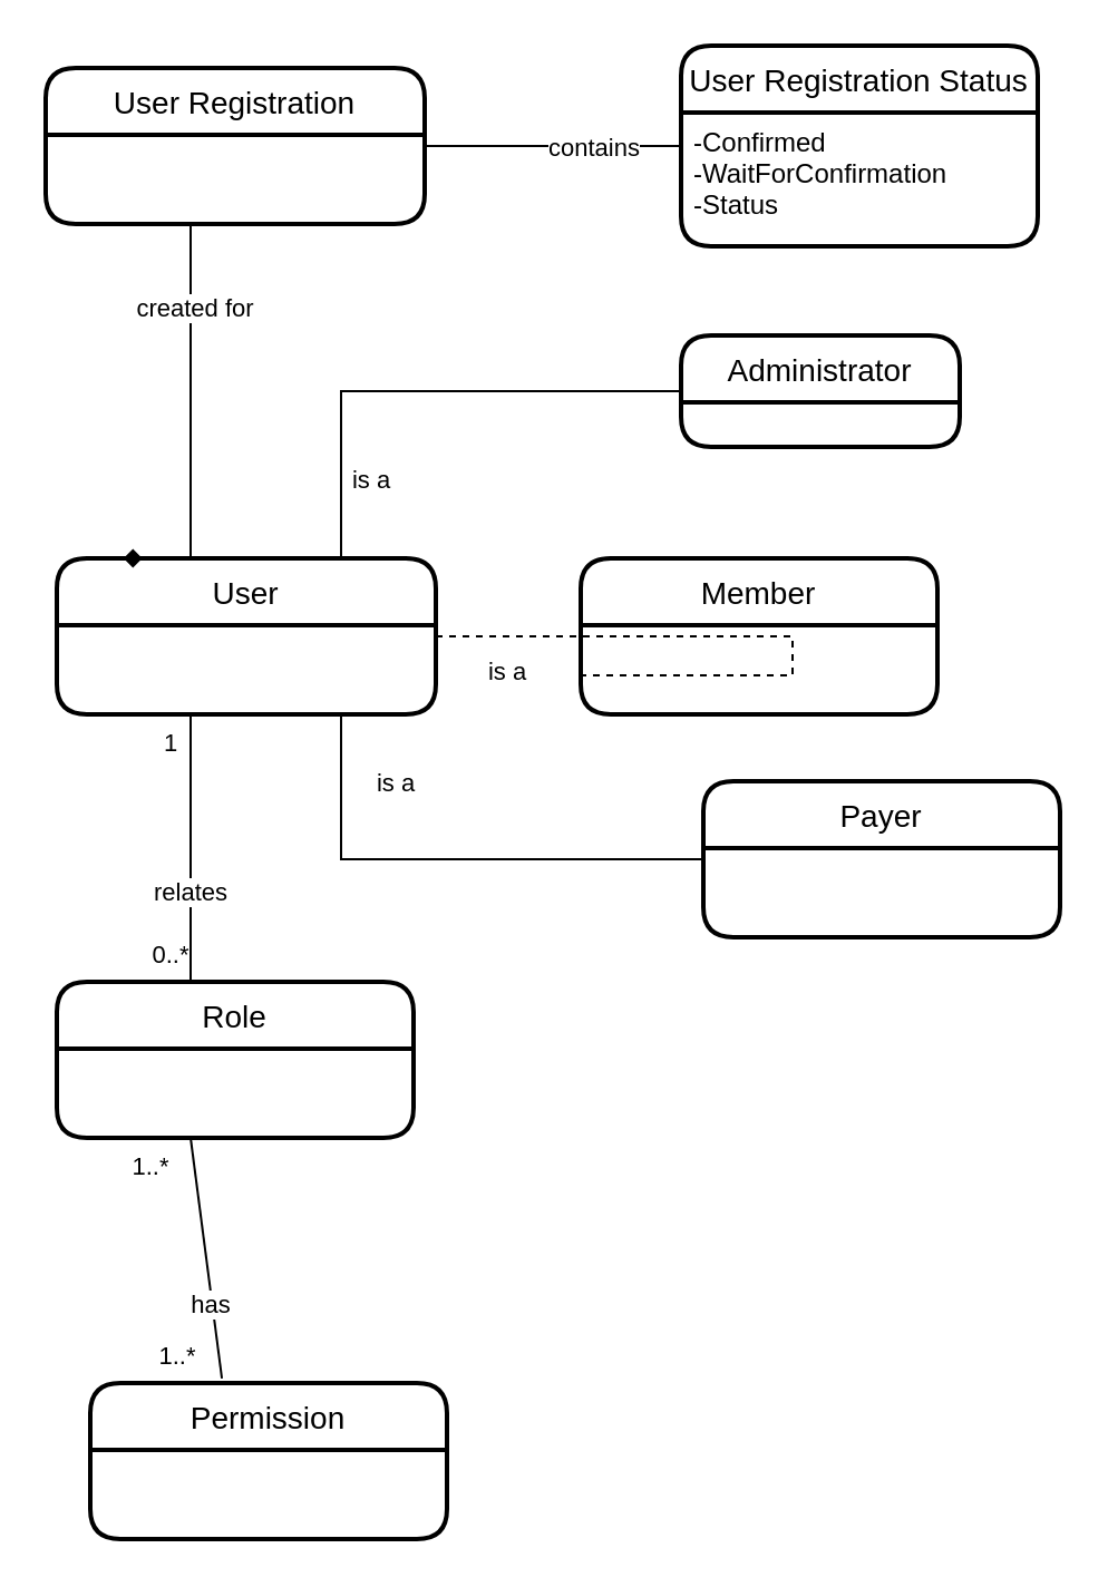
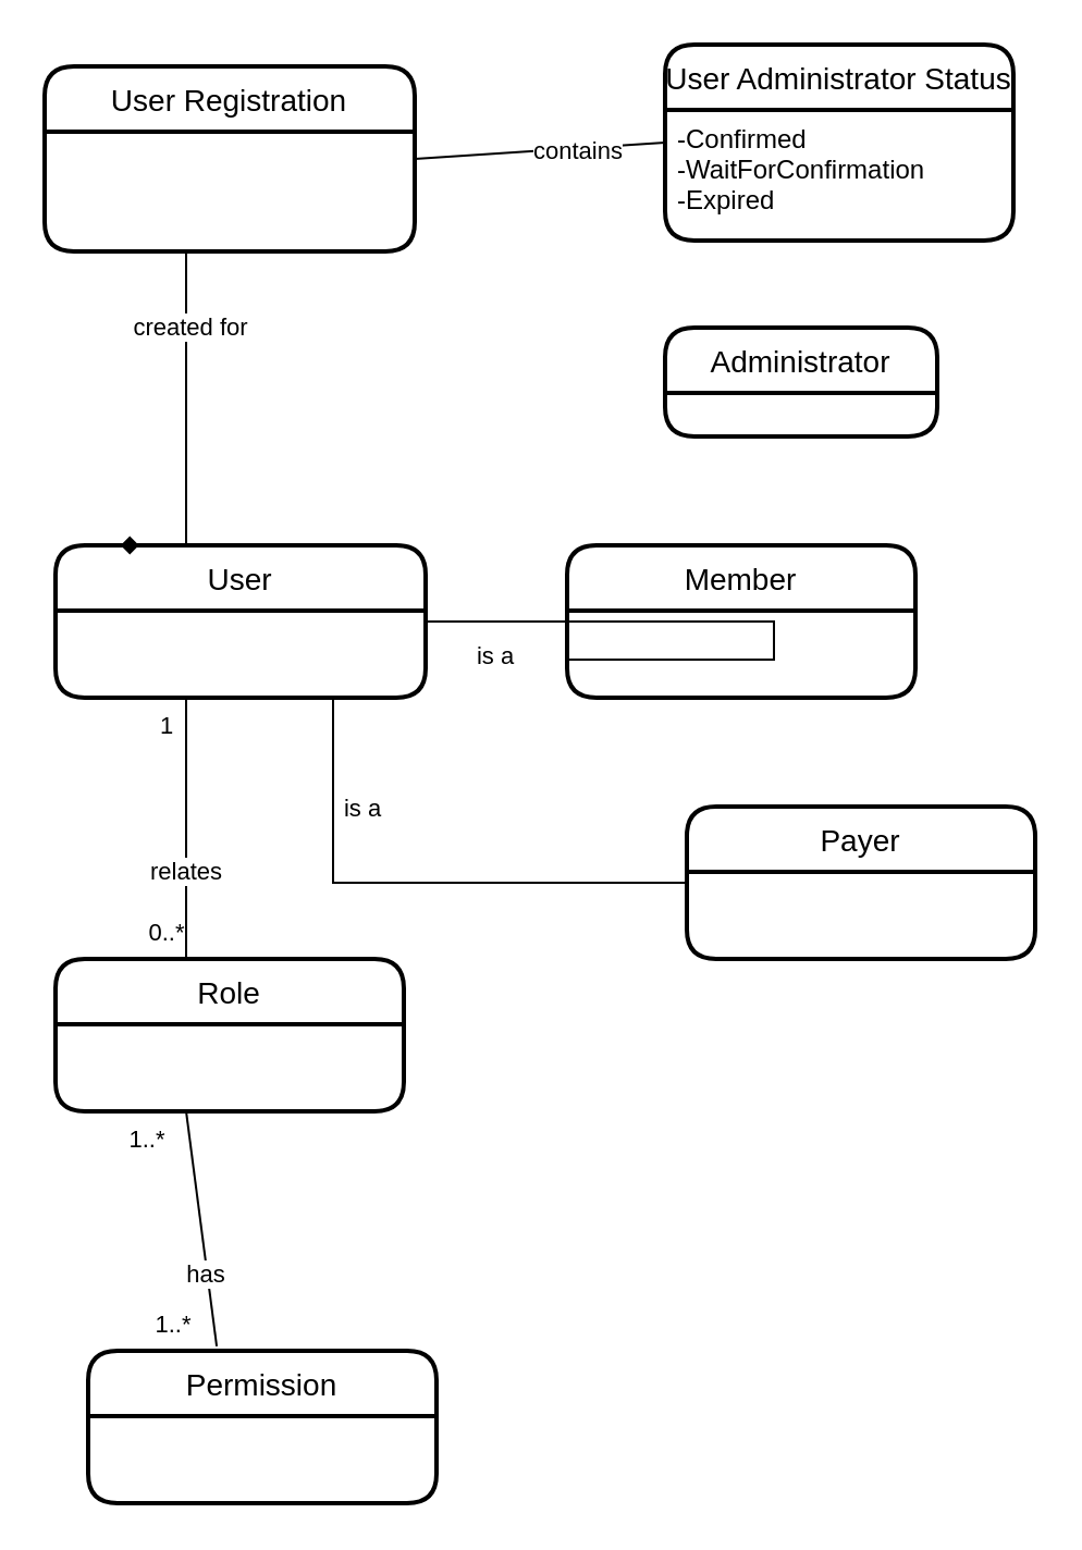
  <mxCell id="0" />
  <mxCell id="1" parent="0" />
  <mxCell id="2" value="User" style="swimlane;childLayout=stackLayout;horizontal=1;startSize=30;horizontalStack=0;rounded=1;fontSize=14;fontStyle=0;strokeWidth=2;resizeParent=0;resizeLast=1;shadow=0;dashed=0;align=center;" vertex="1" parent="1"><mxGeometry x="25" y="250" width="170" height="70" as="geometry"><mxRectangle x="160" y="130" width="60" height="30" as="alternateBounds" /></mxGeometry></mxCell>
  <mxCell id="3" value="Role" style="swimlane;childLayout=stackLayout;horizontal=1;startSize=30;horizontalStack=0;rounded=1;fontSize=14;fontStyle=0;strokeWidth=2;resizeParent=0;resizeLast=1;shadow=0;dashed=0;align=center;" vertex="1" parent="1"><mxGeometry x="25" y="440" width="160" height="70" as="geometry"><mxRectangle x="160" y="130" width="60" height="30" as="alternateBounds" /></mxGeometry></mxCell>
  <mxCell id="4" value="Permission" style="swimlane;childLayout=stackLayout;horizontal=1;startSize=30;horizontalStack=0;rounded=1;fontSize=14;fontStyle=0;strokeWidth=2;resizeParent=0;resizeLast=1;shadow=0;dashed=0;align=center;" vertex="1" parent="1"><mxGeometry x="40" y="620" width="160" height="70" as="geometry"><mxRectangle x="160" y="130" width="60" height="30" as="alternateBounds" /></mxGeometry></mxCell>
  <mxCell id="5" value="Administrator" style="swimlane;childLayout=stackLayout;horizontal=1;startSize=30;horizontalStack=0;rounded=1;fontSize=14;fontStyle=0;strokeWidth=2;resizeParent=0;resizeLast=1;shadow=0;dashed=0;align=center;" vertex="1" parent="1"><mxGeometry x="305" y="150" width="125" height="50" as="geometry"><mxRectangle x="160" y="130" width="60" height="30" as="alternateBounds" /></mxGeometry></mxCell>
  <mxCell id="6" value="Member" style="swimlane;childLayout=stackLayout;horizontal=1;startSize=30;horizontalStack=0;rounded=1;fontSize=14;fontStyle=0;strokeWidth=2;resizeParent=0;resizeLast=1;shadow=0;dashed=0;align=center;" vertex="1" parent="1"><mxGeometry x="260" y="250" width="160" height="70" as="geometry"><mxRectangle x="160" y="130" width="60" height="30" as="alternateBounds" /></mxGeometry></mxCell>
- <mxCell id="7" value="Payer" style="swimlane;childLayout=stackLayout;horizontal=1;startSize=30;horizontalStack=0;rounded=1;fontSize=14;fontStyle=0;strokeWidth=2;resizeParent=0;resizeLast=1;shadow=0;dashed=0;align=center;" vertex="1" parent="1"><mxGeometry x="315" y="350" width="160" height="70" as="geometry"><mxRectangle x="160" y="130" width="60" height="30" as="alternateBounds" /></mxGeometry></mxCell>
- <mxCell id="8" value="is a" style="endArrow=none;html=1;rounded=0;exitX=0.75;exitY=0;exitDx=0;exitDy=0;entryX=0;entryY=0.5;entryDx=0;entryDy=0;edgeStyle=orthogonalEdgeStyle;" edge="1" parent="1" source="2" target="5"><mxGeometry x="-0.695" y="-12" relative="1" as="geometry"><mxPoint x="165" y="360" as="sourcePoint" /><mxPoint x="325" y="360" as="targetPoint" /><mxPoint x="1" as="offset" /></mxGeometry></mxCell>
- <mxCell id="9" value="" style="endArrow=none;html=1;rounded=0;entryX=0;entryY=0.75;entryDx=0;entryDy=0;exitX=1;exitY=0.5;exitDx=0;exitDy=0;edgeStyle=orthogonalEdgeStyle;dashed=1;" edge="1" parent="1" source="2" target="6"><mxGeometry relative="1" as="geometry"><mxPoint x="205" y="380" as="sourcePoint" /><mxPoint x="365" y="380" as="targetPoint" /><Array as="points"><mxPoint x="355" y="285" /></Array></mxGeometry></mxCell>
+ <mxCell id="7" value="Payer" style="swimlane;childLayout=stackLayout;horizontal=1;startSize=30;horizontalStack=0;rounded=1;fontSize=14;fontStyle=0;strokeWidth=2;resizeParent=0;resizeLast=1;shadow=0;dashed=0;align=center;" vertex="1" parent="1"><mxGeometry x="315" y="370" width="160" height="70" as="geometry"><mxRectangle x="160" y="130" width="60" height="30" as="alternateBounds" /></mxGeometry></mxCell>
+ <mxCell id="9" value="" style="endArrow=none;html=1;rounded=0;entryX=0;entryY=0.75;entryDx=0;entryDy=0;exitX=1;exitY=0.5;exitDx=0;exitDy=0;edgeStyle=orthogonalEdgeStyle;" edge="1" parent="1" source="2" target="6"><mxGeometry relative="1" as="geometry"><mxPoint x="205" y="380" as="sourcePoint" /><mxPoint x="365" y="380" as="targetPoint" /><Array as="points"><mxPoint x="355" y="285" /></Array></mxGeometry></mxCell>
  <mxCell id="10" value="is a" style="edgeLabel;html=1;align=center;verticalAlign=middle;resizable=0;points=[];" vertex="1" connectable="0" parent="9"><mxGeometry x="-0.53" y="1" relative="1" as="geometry"><mxPoint x="-33" y="16" as="offset" /></mxGeometry></mxCell>
  <mxCell id="11" value="" style="endArrow=none;html=1;rounded=0;exitX=0.75;exitY=1;exitDx=0;exitDy=0;edgeStyle=orthogonalEdgeStyle;entryX=0;entryY=0.5;entryDx=0;entryDy=0;" edge="1" parent="1" source="2" target="7"><mxGeometry relative="1" as="geometry"><mxPoint x="205" y="312.5" as="sourcePoint" /><mxPoint x="375" y="430" as="targetPoint" /></mxGeometry></mxCell>
  <mxCell id="12" value="is a" style="edgeLabel;html=1;align=center;verticalAlign=middle;resizable=0;points=[];" vertex="1" connectable="0" parent="11"><mxGeometry x="-0.155" y="1" relative="1" as="geometry"><mxPoint x="-7.5" y="-34" as="offset" /></mxGeometry></mxCell>
  <mxCell id="13" value="" style="endArrow=none;html=1;rounded=0;strokeColor=#000000;entryX=0.375;entryY=0.014;entryDx=0;entryDy=0;entryPerimeter=0;" edge="1" parent="1" target="3"><mxGeometry relative="1" as="geometry"><mxPoint x="85" y="320" as="sourcePoint" /><mxPoint x="195" y="370" as="targetPoint" /></mxGeometry></mxCell>
  <mxCell id="14" value="1" style="edgeLabel;html=1;align=center;verticalAlign=middle;resizable=0;points=[];" vertex="1" connectable="0" parent="13"><mxGeometry x="-0.802" y="1" relative="1" as="geometry"><mxPoint x="-11" as="offset" /></mxGeometry></mxCell>
  <mxCell id="15" value="0..*" style="edgeLabel;html=1;align=center;verticalAlign=middle;resizable=0;points=[];" vertex="1" connectable="0" parent="13"><mxGeometry x="0.769" y="2" relative="1" as="geometry"><mxPoint x="-12" as="offset" /></mxGeometry></mxCell>
  <mxCell id="16" value="relates" style="edgeLabel;html=1;align=center;verticalAlign=middle;resizable=0;points=[];" vertex="1" connectable="0" parent="13"><mxGeometry x="0.306" y="-1" relative="1" as="geometry"><mxPoint as="offset" /></mxGeometry></mxCell>
  <mxCell id="17" value="" style="endArrow=none;html=1;rounded=0;strokeColor=#000000;entryX=0.369;entryY=-0.029;entryDx=0;entryDy=0;entryPerimeter=0;" edge="1" parent="1" target="4"><mxGeometry relative="1" as="geometry"><mxPoint x="85" y="510" as="sourcePoint" /><mxPoint x="85" y="610" as="targetPoint" /></mxGeometry></mxCell>
  <mxCell id="18" value="1..*" style="edgeLabel;html=1;align=center;verticalAlign=middle;resizable=0;points=[];" vertex="1" connectable="0" parent="17"><mxGeometry x="0.797" y="1" relative="1" as="geometry"><mxPoint x="-20.14" as="offset" /></mxGeometry></mxCell>
  <mxCell id="19" value="1..*" style="edgeLabel;html=1;align=center;verticalAlign=middle;resizable=0;points=[];" vertex="1" connectable="0" parent="17"><mxGeometry x="-0.778" y="-1" relative="1" as="geometry"><mxPoint x="-18.89" as="offset" /></mxGeometry></mxCell>
  <mxCell id="20" value="has" style="edgeLabel;html=1;align=center;verticalAlign=middle;resizable=0;points=[];" vertex="1" connectable="0" parent="17"><mxGeometry x="0.371" y="-1" relative="1" as="geometry"><mxPoint as="offset" /></mxGeometry></mxCell>
- <mxCell id="21" value="User Registration" style="swimlane;childLayout=stackLayout;horizontal=1;startSize=30;horizontalStack=0;rounded=1;fontSize=14;fontStyle=0;strokeWidth=2;resizeParent=0;resizeLast=1;shadow=0;dashed=0;align=center;" vertex="1" parent="1"><mxGeometry x="20" y="30" width="170" height="70" as="geometry"><mxRectangle x="160" y="130" width="60" height="30" as="alternateBounds" /></mxGeometry></mxCell>
+ <mxCell id="21" value="User Registration" style="swimlane;childLayout=stackLayout;horizontal=1;startSize=30;horizontalStack=0;rounded=1;fontSize=14;fontStyle=0;strokeWidth=2;resizeParent=0;resizeLast=1;shadow=0;dashed=0;align=center;" vertex="1" parent="1"><mxGeometry x="20" y="30" width="170" height="85" as="geometry"><mxRectangle x="160" y="130" width="60" height="30" as="alternateBounds" /></mxGeometry></mxCell>
  <mxCell id="22" value="" style="endArrow=diamond;html=1;rounded=0;strokeColor=#000000;edgeStyle=orthogonalEdgeStyle;entryX=0.176;entryY=0;entryDx=0;entryDy=0;entryPerimeter=0;" edge="1" parent="1" source="21" target="2"><mxGeometry relative="1" as="geometry"><mxPoint x="85" y="130" as="sourcePoint" /><mxPoint x="77" y="250" as="targetPoint" /><Array as="points"><mxPoint x="85" y="250" /></Array></mxGeometry></mxCell>
  <mxCell id="23" value="created for" style="edgeLabel;html=1;align=center;verticalAlign=middle;resizable=0;points=[];" vertex="1" connectable="0" parent="22"><mxGeometry x="-0.587" y="1" relative="1" as="geometry"><mxPoint as="offset" /></mxGeometry></mxCell>
- <mxCell id="24" value="User Registration Status" style="swimlane;childLayout=stackLayout;horizontal=1;startSize=30;horizontalStack=0;rounded=1;fontSize=14;fontStyle=0;strokeWidth=2;resizeParent=0;resizeLast=1;shadow=0;dashed=0;align=center;" vertex="1" parent="1"><mxGeometry x="305" y="20" width="160" height="90" as="geometry" /></mxCell>
- <mxCell id="25" value="-Confirmed&#10;-WaitForConfirmation&#10;-Status" style="align=left;strokeColor=none;fillColor=none;spacingLeft=4;fontSize=12;verticalAlign=top;resizable=0;rotatable=0;part=1;" vertex="1" parent="24"><mxGeometry y="30" width="160" height="60" as="geometry" /></mxCell>
+ <mxCell id="24" value="User Administrator Status" style="swimlane;childLayout=stackLayout;horizontal=1;startSize=30;horizontalStack=0;rounded=1;fontSize=14;fontStyle=0;strokeWidth=2;resizeParent=0;resizeLast=1;shadow=0;dashed=0;align=center;" vertex="1" parent="1"><mxGeometry x="305" y="20" width="160" height="90" as="geometry" /></mxCell>
+ <mxCell id="25" value="-Confirmed&#10;-WaitForConfirmation&#10;-Expired" style="align=left;strokeColor=none;fillColor=none;spacingLeft=4;fontSize=12;verticalAlign=top;resizable=0;rotatable=0;part=1;" vertex="1" parent="24"><mxGeometry y="30" width="160" height="60" as="geometry" /></mxCell>
  <mxCell id="26" value="" style="endArrow=none;html=1;rounded=0;strokeColor=#000000;exitX=1;exitY=0.5;exitDx=0;exitDy=0;entryX=0;entryY=0.25;entryDx=0;entryDy=0;" edge="1" parent="1" source="21" target="25"><mxGeometry relative="1" as="geometry"><mxPoint x="175" y="130" as="sourcePoint" /><mxPoint x="335" y="130" as="targetPoint" /></mxGeometry></mxCell>
  <mxCell id="27" value="contains" style="edgeLabel;html=1;align=center;verticalAlign=middle;resizable=0;points=[];" vertex="1" connectable="0" parent="26"><mxGeometry x="-0.043" y="1" relative="1" as="geometry"><mxPoint x="20" y="1" as="offset" /></mxGeometry></mxCell>
